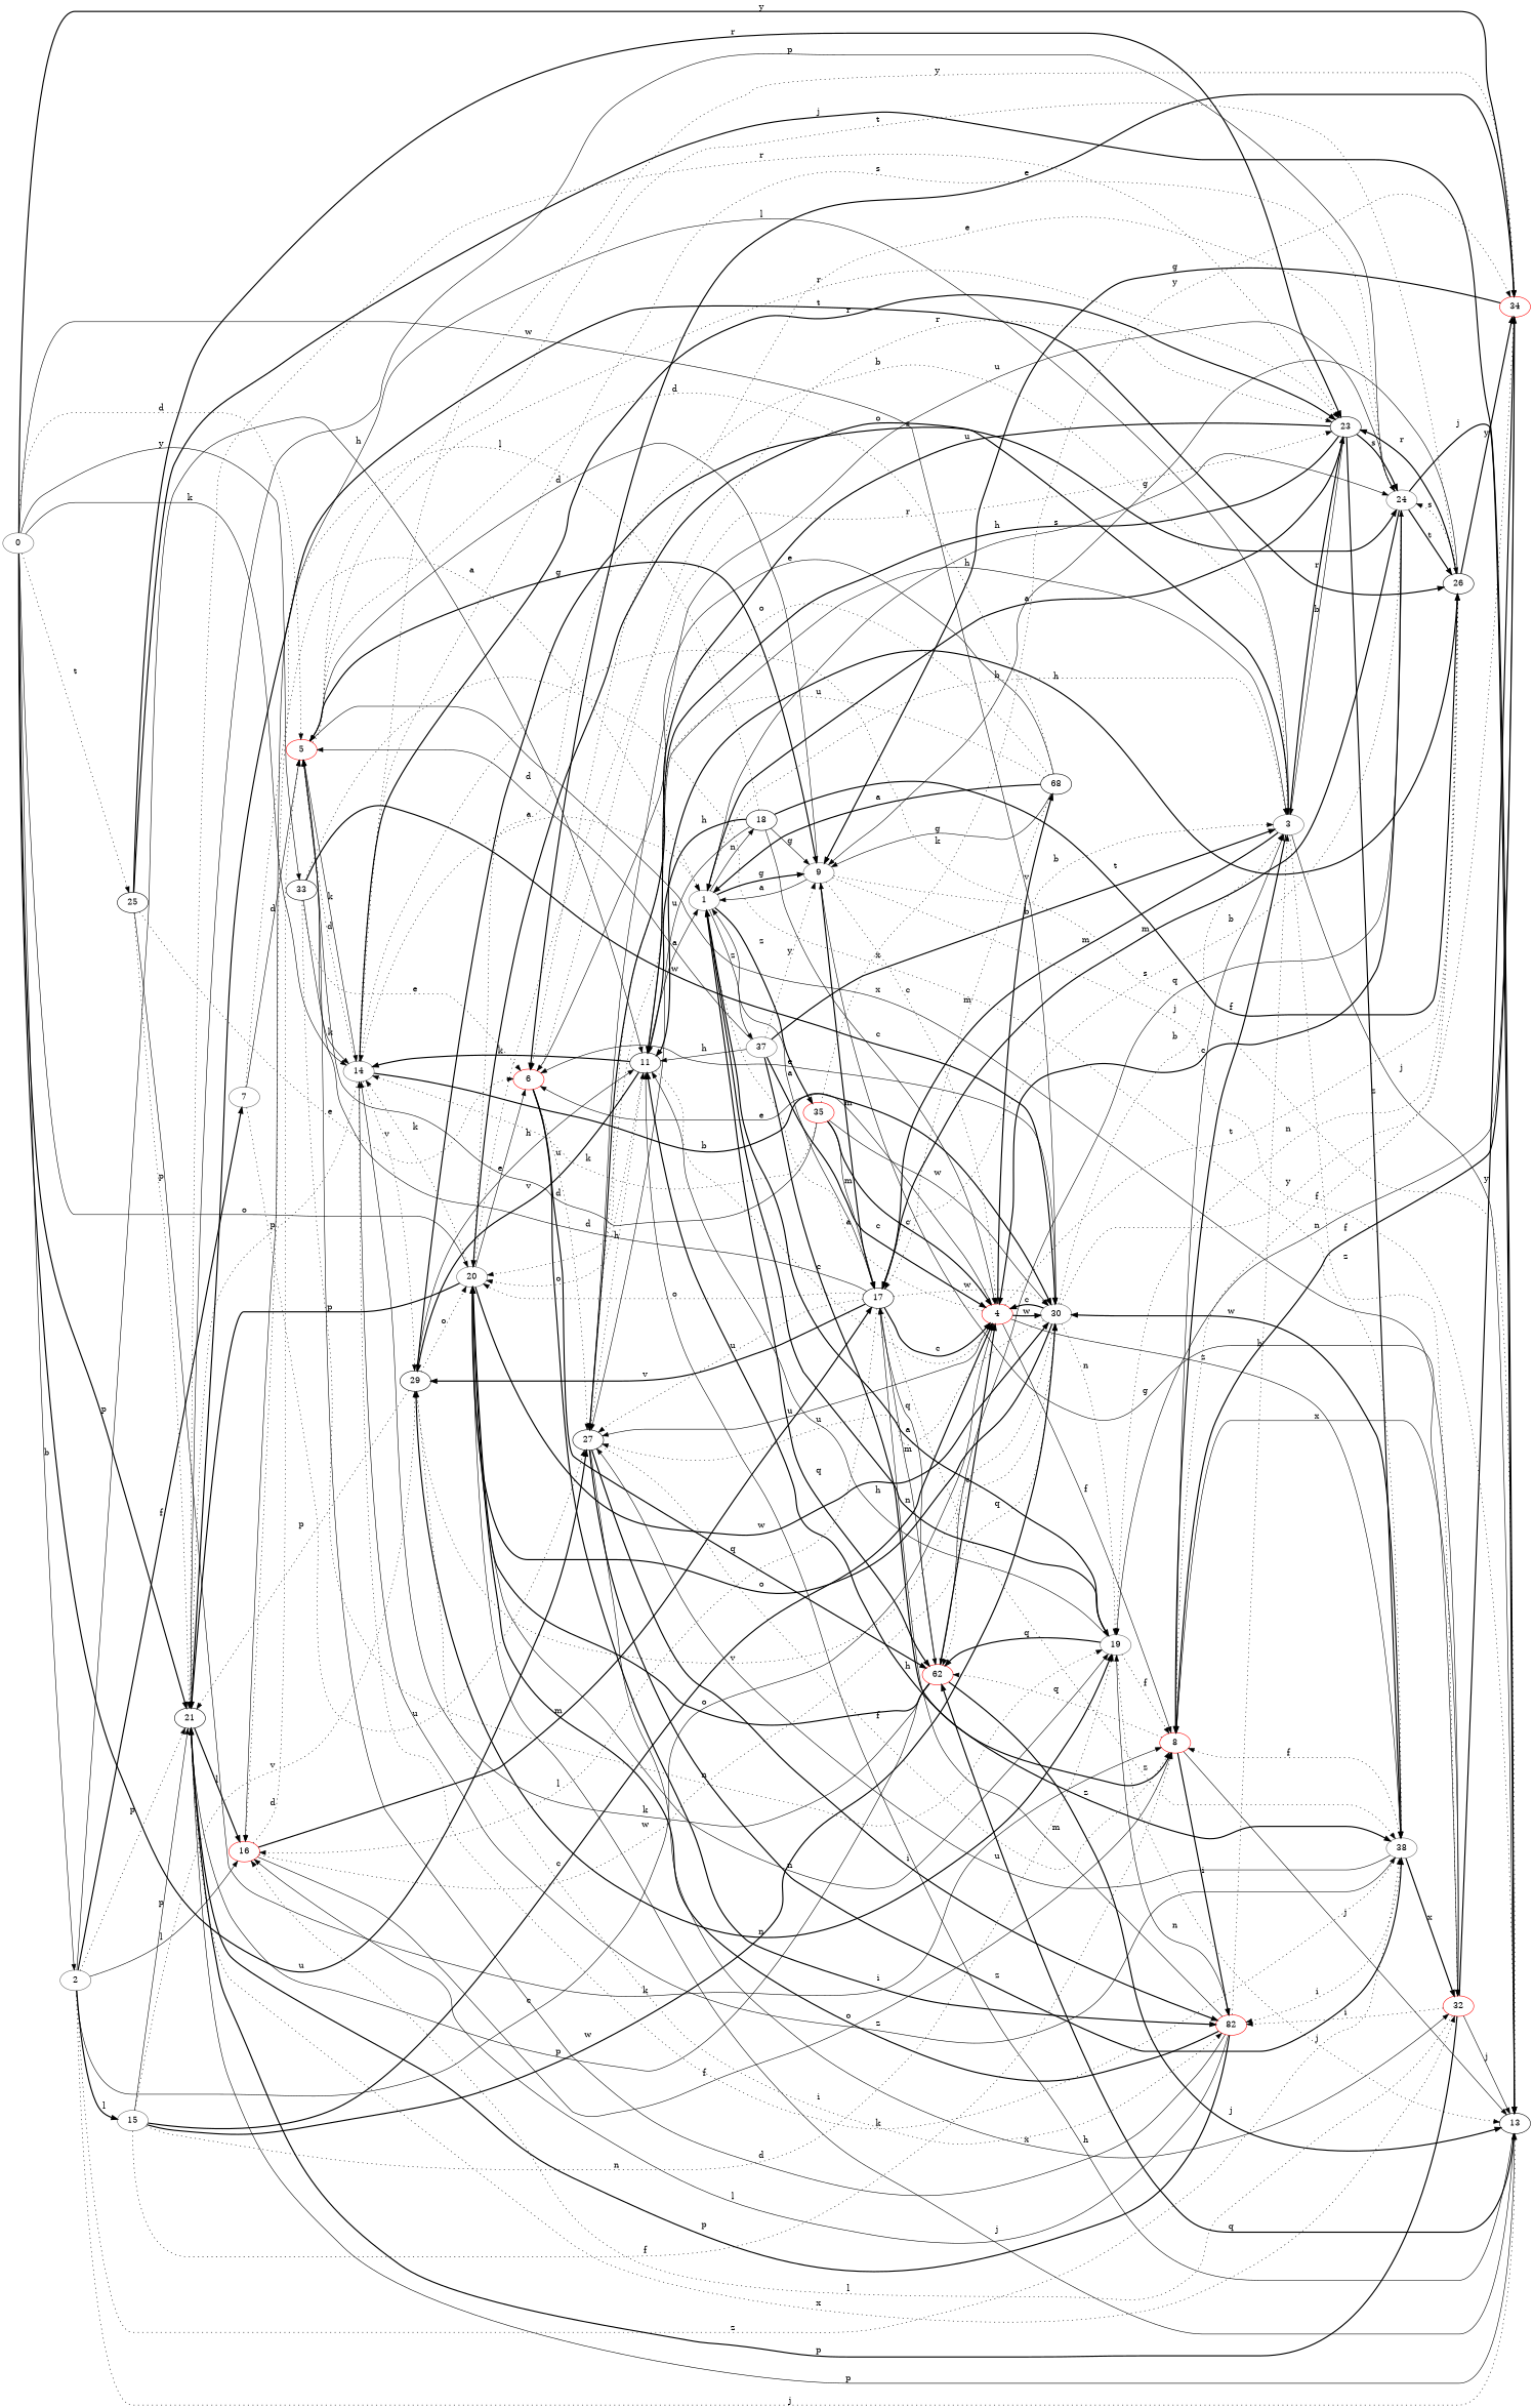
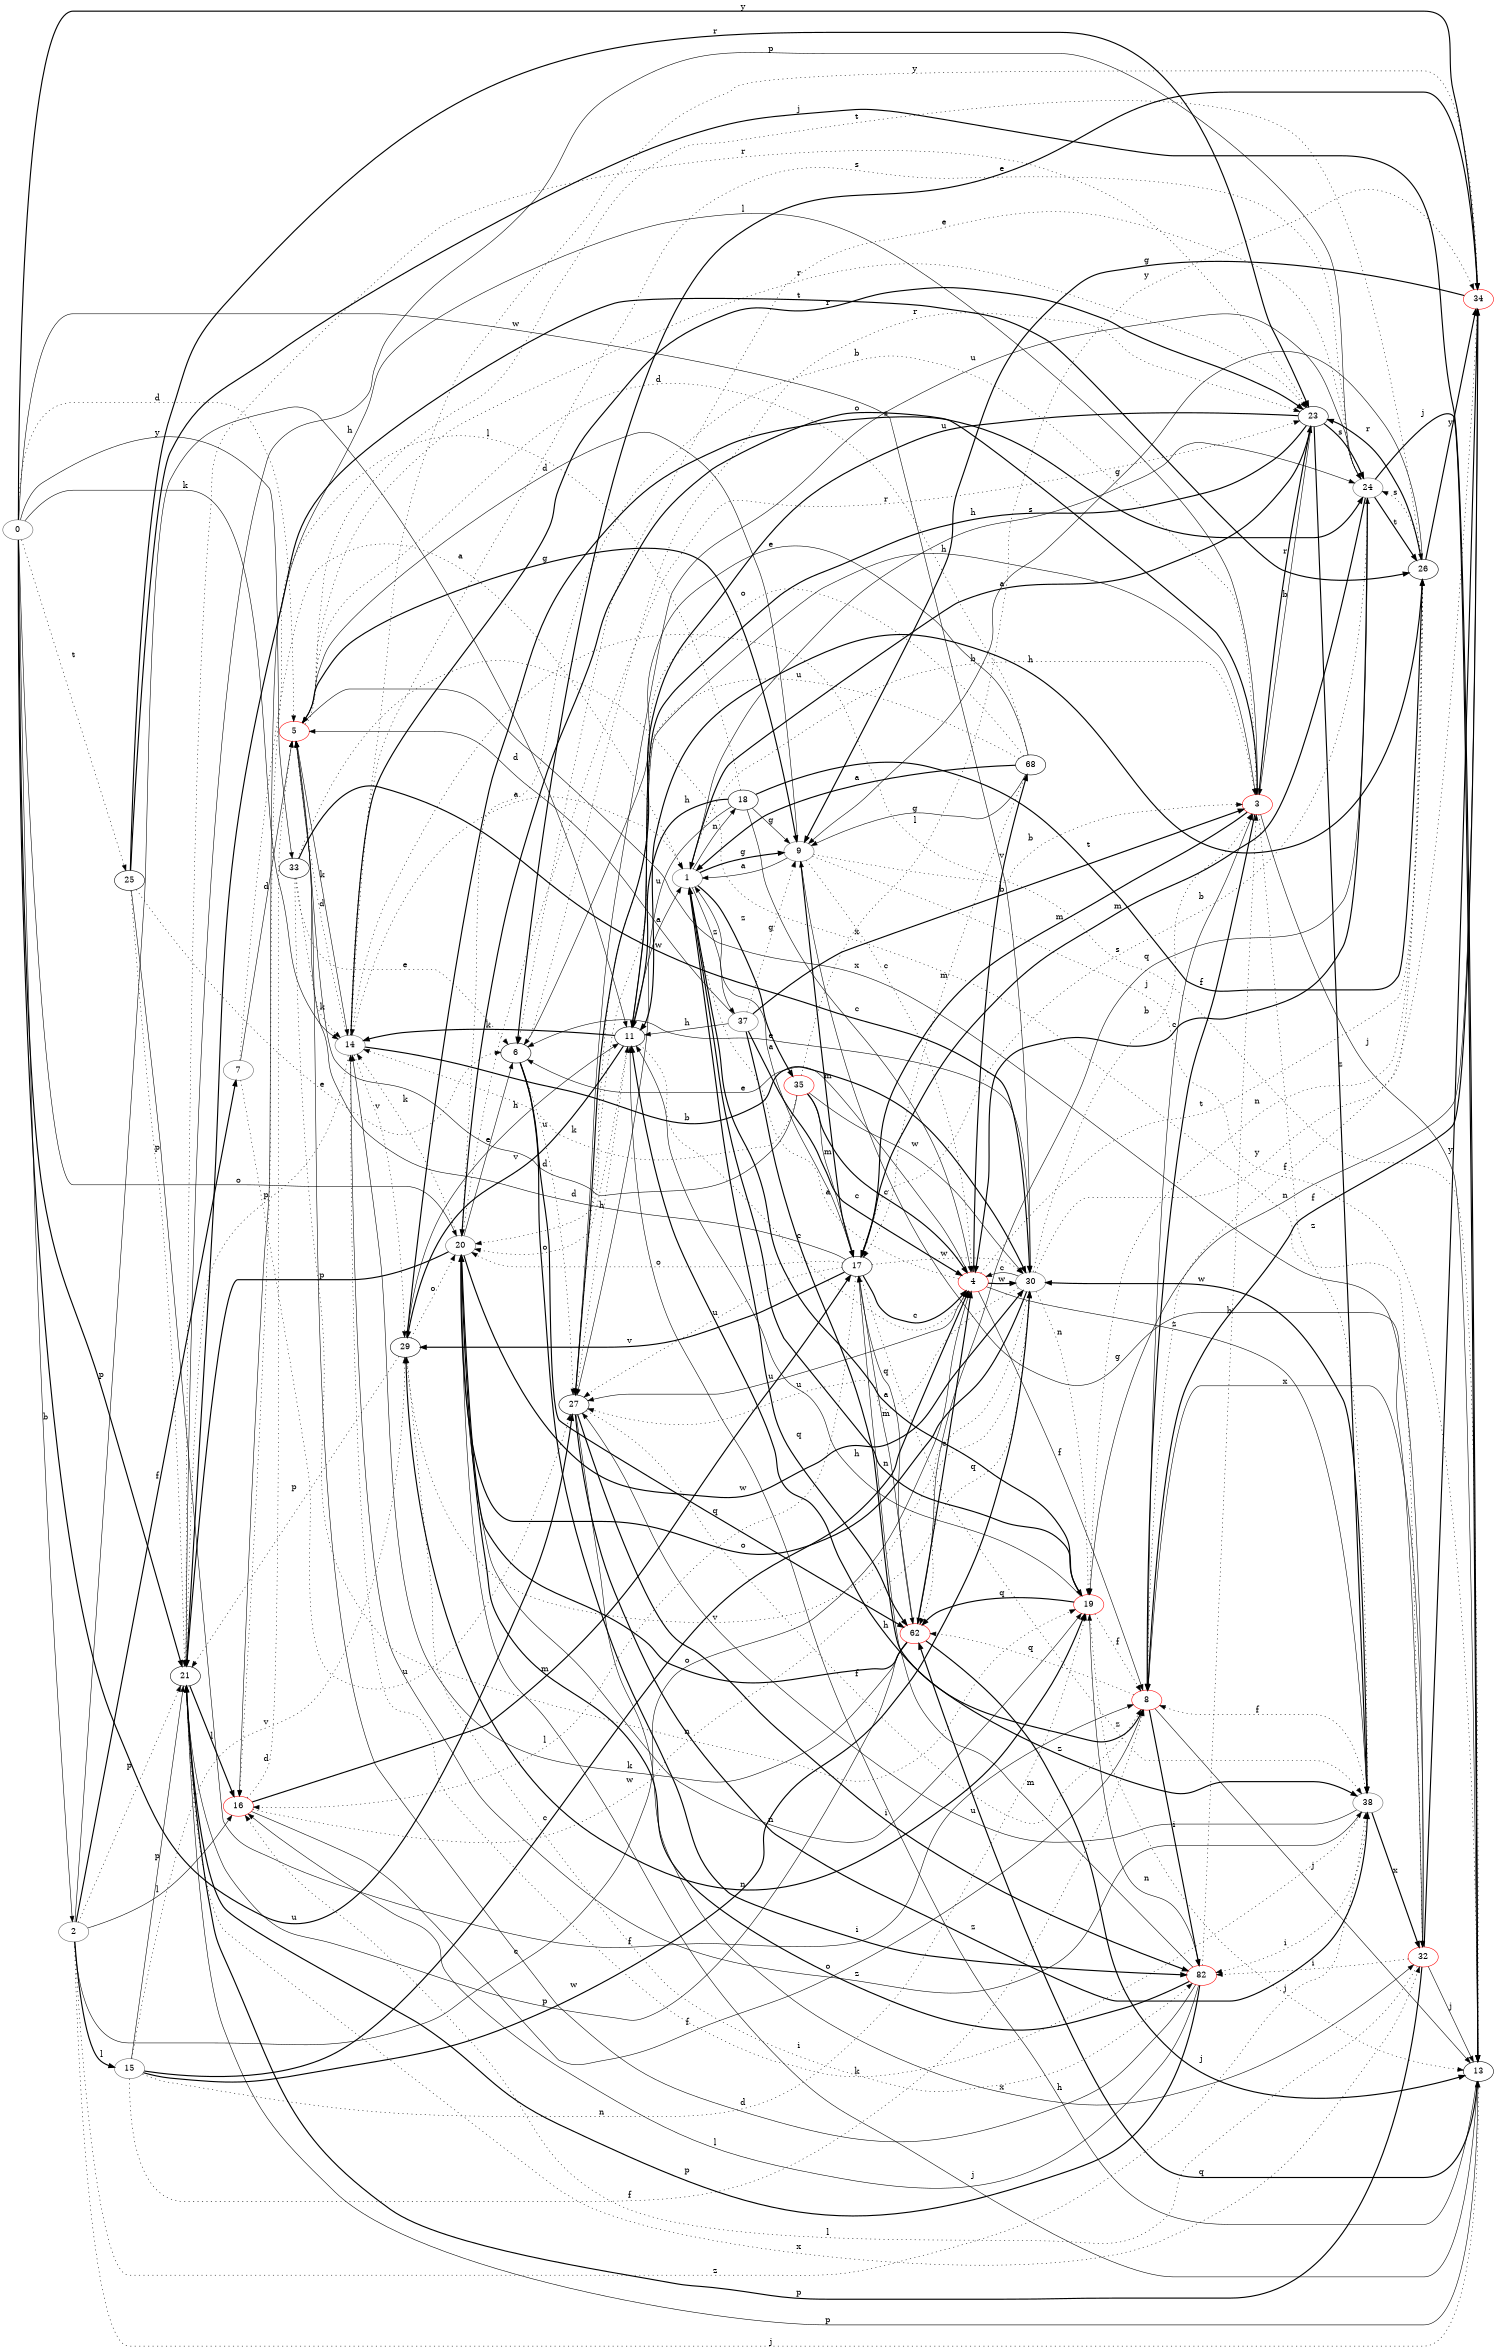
  strict digraph {
    rankdir=LR
    node [color=gray40]
    edge [style=dotted]
    0
    2
    5 [color=red]
    14
    20
    21 [color=black]
    25 [color=black]
    27 [color=black]
    30
    33 [color=black]
    34 [color=red]
    4 [color=red]
    7
    11 [color=black]
    13 [color=black]
    15
    16 [color=red]
    38
    9
    23 [color=black]
    26 [color=black]
    32 [color=red]
    1
    24
    29 [color=black]
-   3
-   19
-   6 [color=red]
+   3 [color=red]
+   19 [color=red]
+   6 [color=black]
    8 [color=red]
    n30 [color=red label=82]
    n31 [color=red label=62]
    18 [color=black]
    35 [color=red]
    37
    17 [color=black]
    n36 [color=black label=68]
    0 -> 2 [label=b style=solid]
    0 -> 5 [label=d]
    0 -> 14 [label=k style=solid]
    0 -> 20 [label=o style=solid]
    0 -> 21 [label=p style=bold]
    0 -> 25 [label=t]
    0 -> 27 [label=u style=bold]
    0 -> 30 [label=w style=solid]
    0 -> 33 [label=y style=solid]
    0 -> 34 [label=y style=bold]
    2 -> 21 [label=p]
    2 -> 4 [label=c style=solid]
    2 -> 7 [label=f style=bold]
    2 -> 11 [label=h style=solid]
    2 -> 13 [label=j]
    2 -> 15 [label=l style=bold]
    2 -> 16 [label=l style=solid]
    2 -> 38 [label=z]
    5 -> 14 [label=k style=solid]
    5 -> 9 [label=g style=bold]
    5 -> 23 [label=r]
    5 -> 26 [label=t]
    5 -> 32 [label=x style=solid]
    14 -> 5 [label=d]
    14 -> 21 [label=p]
    14 -> 30 [label=b style=bold]
    14 -> 34 [label=y]
    14 -> 38 [label=z style=solid]
    14 -> 23 [label=r style=bold]
    14 -> 1 [label=a]
    14 -> 24 [label=s]
    14 -> 29 [label=v]
    20 -> 14 [label=k]
    20 -> 21 [label=p style=bold]
    20 -> 30 [label=w style=bold]
    20 -> 13 [label=j style=solid]
    20 -> 23 [label=r]
    20 -> 3 [label=b]
    20 -> 19 [label=n style=solid]
    20 -> 6 [label=e style=solid]
    21 -> 16 [label=l style=bold]
    21 -> 23 [label=r]
    21 -> 26 [label=t style=bold]
    21 -> 32 [label=x]
    25 -> 21 [label=p]
    25 -> 13 [label=j style=bold]
    25 -> 23 [label=r style=bold]
    25 -> 6 [label=e]
-   25 -> 8 [label=k style=solid]
+   25 -> 8 [label=f style=solid]
    27 -> 11 [label=h]
    27 -> 38 [label=z style=bold]
    27 -> 32 [label=x style=solid]
    27 -> 8 [label=f]
    27 -> n30 [label=i style=bold]
    30 -> 20 [label=o style=bold]
    30 -> 27 [label=u]
    30 -> 34 [label=y]
-   30 -> 4 [label=c style=bold]
+   30 -> 4 [label=c style=solid]
    30 -> 29 [label=v]
    30 -> 3 [label=b]
    30 -> 19 [label=n]
    30 -> 6 [label=e style=solid]
    30 -> n31 [label=q]
-   33 -> 14 [label=k style=solid]
+   33 -> 14 [label=k]
    33 -> 30 [label=w style=bold]
    33 -> 32 [label=x]
    33 -> 19 [label=n]
    33 -> 6 [label=e]
    34 -> 9 [label=g style=bold]
    34 -> 19 [label=n style=solid]
    34 -> 6 [label=e style=bold]
    34 -> 8 [label=f style=bold]
    4 -> 27 [label=u style=solid]
    4 -> 30 [label=w style=bold]
    4 -> 38 [label=z style=solid]
    4 -> 26 [label=t]
    4 -> 1 [label=a]
    4 -> 6 [label=e style=solid]
    4 -> 8 [label=f style=solid]
    4 -> n36 [label=v style=bold]
    7 -> 5 [label=d style=solid]
    7 -> 27 [label=u]
    7 -> 1 [label=a]
    11 -> 14 [label=k style=bold]
    11 -> 20 [label=o]
    11 -> 4 [label=c]
    11 -> 1 [label=a style=solid]
    11 -> 29 [label=v style=bold]
-   13 -> 14 [label=k]
+   13 -> 14 [label=l]
    13 -> 21 [label=p style=solid]
    13 -> 11 [label=h style=solid]
    13 -> n31 [label=q style=bold]
    15 -> 21 [label=p style=solid]
    15 -> 30 [label=w style=bold]
    15 -> 4 [label=c style=bold]
    15 -> 29 [label=v]
    15 -> 19 [label=n]
    15 -> 8 [label=f]
    16 -> 5 [label=d]
    16 -> 30 [label=w]
    16 -> 8 [label=f style=solid]
    16 -> 17 [label=m style=bold]
    38 -> 14 [label=k]
    38 -> 27 [label=u style=solid]
    38 -> 30 [label=w style=bold]
    38 -> 32 [label=x style=bold]
    38 -> 8 [label=f]
    38 -> n30 [label=i]
    9 -> 5 [label=d style=solid]
    9 -> 4 [label=c]
    9 -> 13 [label=j]
    9 -> 1 [label=a style=solid]
    9 -> 3 [label=b]
    9 -> 17 [label=m style=bold]
    23 -> 27 [label=u style=bold]
    23 -> 11 [label=h style=bold]
    23 -> 38 [label=z style=bold]
    23 -> 1 [label=a style=bold]
    23 -> 24 [label=s style=bold]
    23 -> 3 [label=b style=solid]
    26 -> 34 [label=y style=bold]
    26 -> 11 [label=h style=bold]
    26 -> 9 [label=g style=solid]
    26 -> 23 [label=r style=bold]
    26 -> 24 [label=s]
    26 -> 19 [label=n]
    26 -> 8 [label=f]
    32 -> 21 [label=p style=bold]
    32 -> 34 [label=y style=bold]
    32 -> 13 [label=j style=solid]
    32 -> 16 [label=l]
    32 -> 9 [label=g style=solid]
    32 -> n30 [label=i]
    1 -> 9 [label=g style=bold]
    1 -> 24 [label=s style=solid]
    1 -> 3 [label=b]
    1 -> 19 [label=n style=bold]
    1 -> n31 [label=q style=bold]
    1 -> 18 [label=n style=solid]
    1 -> 35 [label=z style=bold]
    1 -> 37 [label=z style=solid]
    24 -> 21 [label=p style=solid]
    24 -> 27 [label=u style=solid]
    24 -> 4 [label=c style=bold]
    24 -> 13 [label=j style=bold]
    24 -> 26 [label=t style=bold]
    24 -> 6 [label=e]
    24 -> n31 [label=q style=solid]
    24 -> 17 [label=m style=bold]
    29 -> 20 [label=o]
    29 -> 21 [label=p]
    29 -> 11 [label=h style=solid]
    29 -> 24 [label=s style=bold]
    29 -> 19 [label=n style=bold]
    29 -> n30 [label=i]
    3 -> 20 [label=o style=bold]
    3 -> 11 [label=h style=solid]
    3 -> 13 [label=j style=solid]
    3 -> 16 [label=l style=solid]
    3 -> 38 [label=z]
    3 -> 23 [label=r style=bold]
    3 -> 8 [label=f style=bold]
    3 -> 17 [label=m style=bold]
    19 -> 11 [label=h style=solid]
    19 -> 13 [label=j]
    19 -> 1 [label=a style=bold]
    19 -> 8 [label=f]
    19 -> n31 [label=q style=bold]
    6 -> 27 [label=u]
    6 -> 23 [label=r]
    6 -> n30 [label=i style=bold]
    6 -> n31 [label=q style=bold]
    8 -> 11 [label=h style=bold]
    8 -> 13 [label=j style=solid]
    8 -> 32 [label=x style=solid]
    8 -> 3 [label=b style=solid]
    8 -> n30 [label=i style=bold]
    8 -> n31 [label=q]
    n30 -> 5 [label=d style=solid]
    n30 -> 20 [label=o style=bold]
    n30 -> 21 [label=p style=bold]
    n30 -> 16 [label=l style=solid]
    n30 -> 3 [label=b]
    n30 -> 19 [label=n style=solid]
    n30 -> 17 [label=m style=solid]
    n31 -> 14 [label=k style=solid]
    n31 -> 20 [label=o style=bold]
    n31 -> 21 [label=p style=solid]
    n31 -> 4 [label=c style=bold]
    n31 -> 13 [label=j style=bold]
    n31 -> 17 [label=m style=solid]
    18 -> 27 [label=u style=solid]
    18 -> 4 [label=c style=solid]
    18 -> 11 [label=h style=bold]
    18 -> 16 [label=l]
    18 -> 9 [label=g style=solid]
    18 -> 26 [label=t style=bold]
    35 -> 5 [label=d style=solid]
    35 -> 14 [label=k]
    35 -> 30 [label=w style=solid]
    35 -> 34 [label=y]
    35 -> 4 [label=c style=bold]
    35 -> 17 [label=m style=solid]
    37 -> 5 [label=d style=solid]
    37 -> 4 [label=c style=bold]
    37 -> 11 [label=h style=solid]
    37 -> 38 [label=z style=bold]
-   37 -> 9 [label=y]
+   37 -> 9 [label=g]
    37 -> 3 [label=b style=bold]
    17 -> 5 [label=d style=solid]
    17 -> 20 [label=o]
    17 -> 27 [label=u]
    17 -> 30 [label=w]
    17 -> 4 [label=c style=bold]
    17 -> 16 [label=l]
    17 -> 38 [label=z]
    17 -> 1 [label=a style=solid]
    17 -> 24 [label=s]
    17 -> 29 [label=v style=bold]
    17 -> n31 [label=q style=solid]
    n36 -> 5 [label=d]
    n36 -> 20 [label=o]
    n36 -> 27 [label=u]
    n36 -> 9 [label=g style=solid]
    n36 -> 1 [label=a style=bold]
    n36 -> 6 [label=e style=solid]
    n36 -> 17 [label=m]
  }
